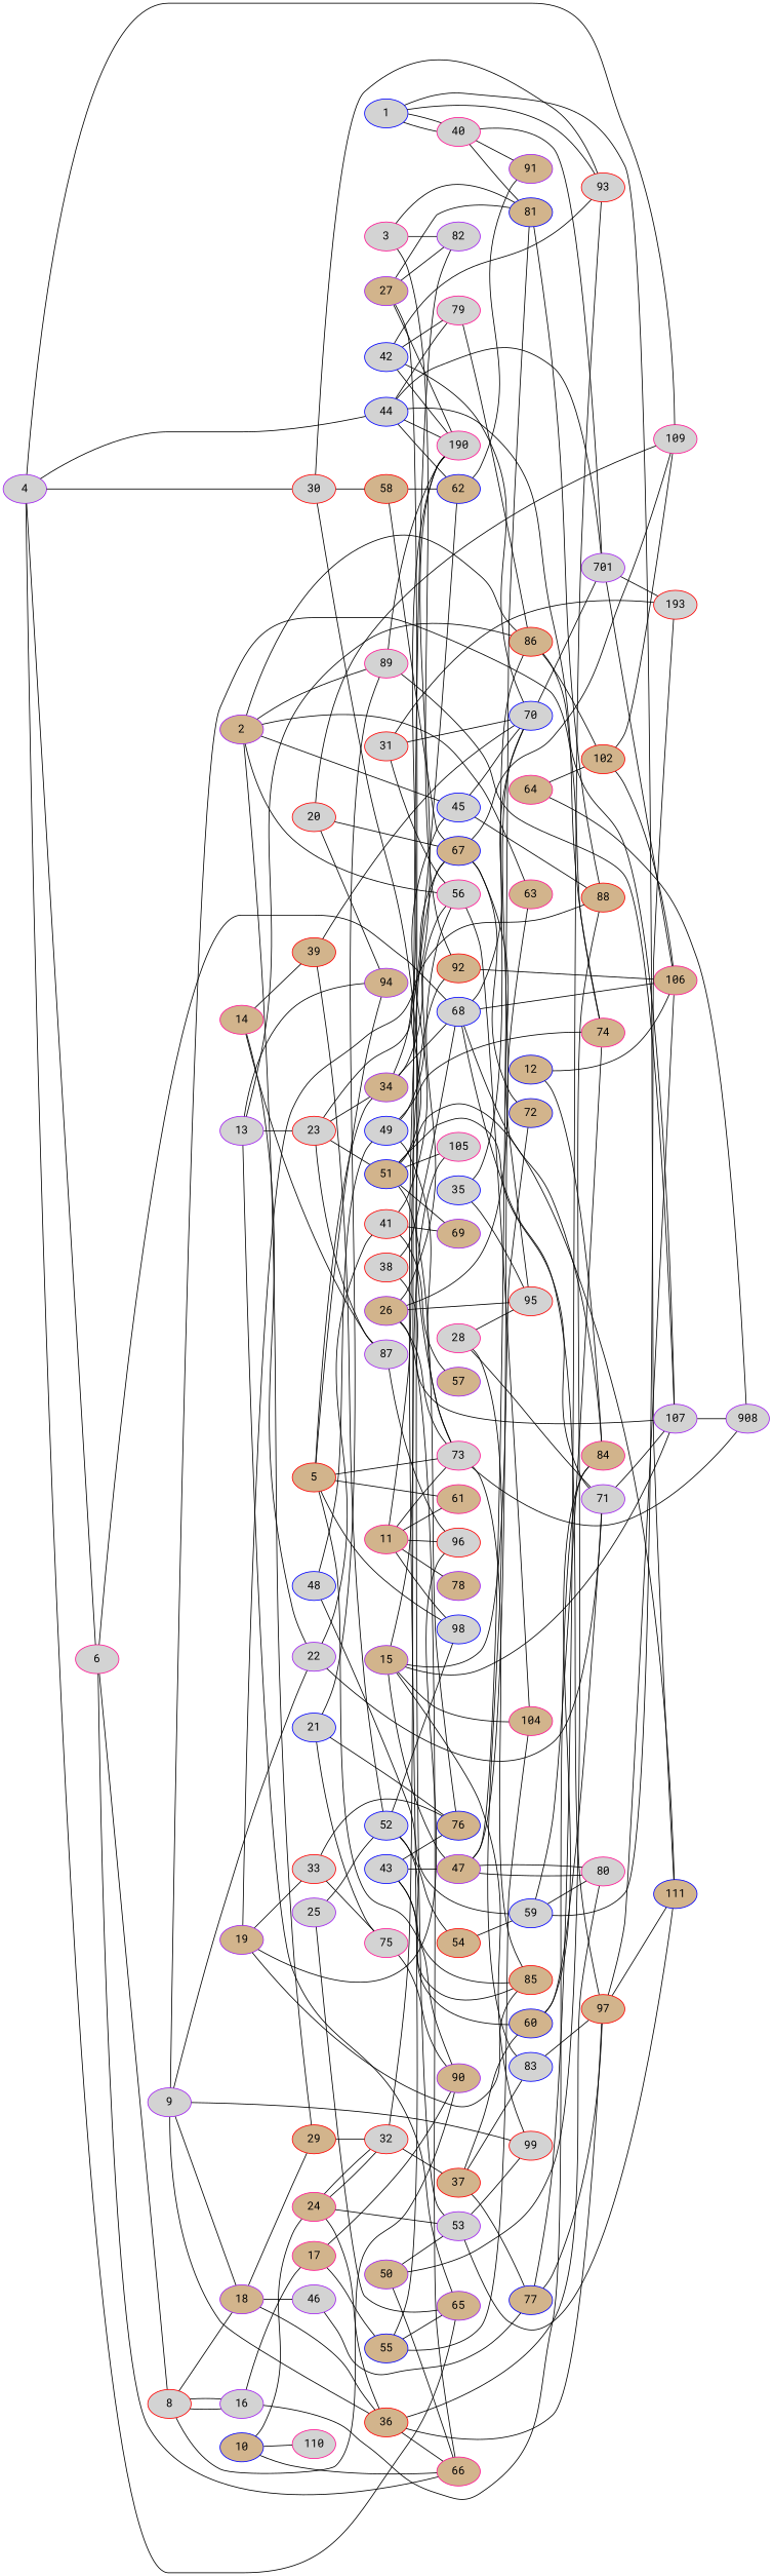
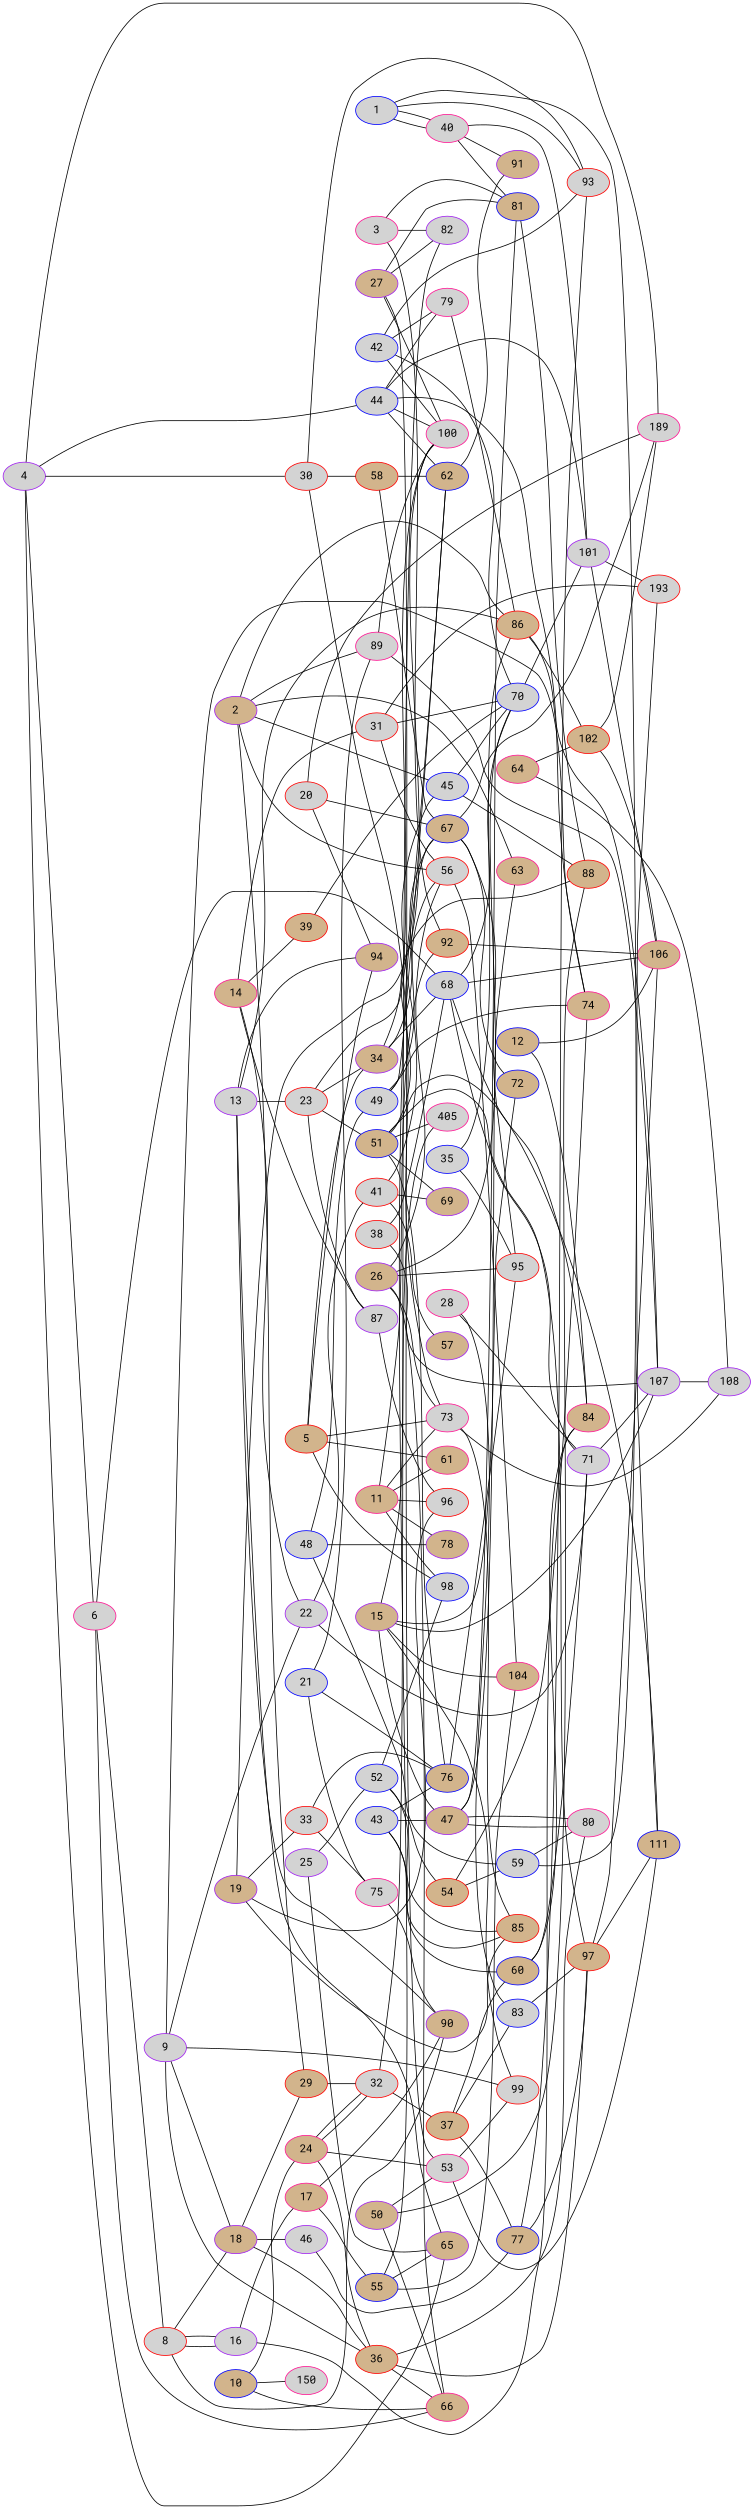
  graph {
    fontname="Roboto Mono"
    rankdir=LR
    node [color=purple fillcolor=lightgrey fontname="Roboto Mono" style=filled]
    edge [fontname="Roboto Mono"]
    1 [color=blue]
    40 [color=deeppink]
    93 [color=red]
    111 [color=blue fillcolor=tan]
    81 [color=blue fillcolor=tan]
    91 [fillcolor=tan]
-   101 [label=701]
+   101
    2 [fillcolor=tan]
    29 [color=red fillcolor=tan]
    45 [color=blue]
-   56 [color=deeppink]
+   56 [color=red]
    63 [color=deeppink fillcolor=tan]
    86 [color=red fillcolor=tan]
    89 [color=deeppink]
    32 [color=red]
    70 [color=blue]
    88 [color=red fillcolor=tan]
    104 [color=deeppink fillcolor=tan]
    107
    102 [color=red fillcolor=tan]
-   100 [color=deeppink label=190]
+   100 [color=deeppink]
    3 [color=deeppink]
    82
    92 [color=red fillcolor=tan]
    106 [color=deeppink fillcolor=tan]
    6 [color=deeppink]
    4
    30 [color=red]
    44 [color=blue]
    65 [fillcolor=tan]
-   109 [color=deeppink]
+   109 [color=deeppink label=189]
    8 [color=red]
    66 [color=deeppink fillcolor=tan]
    68 [color=blue]
    73 [color=deeppink]
    58 [color=red fillcolor=tan]
    74 [color=deeppink fillcolor=tan]
    79 [color=deeppink]
    62 [color=blue fillcolor=tan]
    5 [color=red fillcolor=tan]
    34 [fillcolor=tan]
    61 [color=deeppink fillcolor=tan]
    90 [fillcolor=tan]
    94 [fillcolor=tan]
    98 [color=blue]
    67 [color=blue fillcolor=tan]
    85 [color=red fillcolor=tan]
-   108 [label=908]
+   108
    16
    18 [fillcolor=tan]
    84 [color=deeppink fillcolor=tan]
    97 [color=red fillcolor=tan]
    72 [color=blue fillcolor=tan]
    17 [color=deeppink fillcolor=tan]
    36 [color=red fillcolor=tan]
    46
    9
    22
    99 [color=red]
    41 [color=red]
    71
    80 [color=deeppink]
    10 [color=blue fillcolor=tan]
    24 [color=deeppink fillcolor=tan]
-   110 [color=deeppink]
-   53
+   110 [color=deeppink label=150]
+   53 [color=deeppink]
    11 [color=deeppink fillcolor=tan]
    78 [fillcolor=tan]
    96 [color=red]
    12 [color=blue fillcolor=tan]
    13
    23 [color=red]
    87
    51 [color=blue fillcolor=tan]
    14 [color=deeppink fillcolor=tan]
    31 [color=red]
    39 [color=red fillcolor=tan]
    n78 [color=red label=193]
    52 [color=blue]
    15 [fillcolor=tan]
    47 [fillcolor=tan]
-   105 [color=deeppink]
+   105 [color=deeppink label=405]
    55 [color=blue fillcolor=tan]
    77 [color=blue fillcolor=tan]
    19 [fillcolor=tan]
    33 [color=red]
    75 [color=deeppink]
    76 [color=blue fillcolor=tan]
    20 [color=red]
    95 [color=red]
    21 [color=blue]
    57 [fillcolor=tan]
    69 [fillcolor=tan]
    37 [color=red fillcolor=tan]
    25
    54 [color=red fillcolor=tan]
    26 [fillcolor=tan]
    27 [fillcolor=tan]
    28 [color=deeppink]
    83 [color=blue]
    60 [color=blue fillcolor=tan]
    35 [color=blue]
    38 [color=red]
    42 [color=blue]
    43 [color=blue]
    48 [color=blue]
    49 [color=blue]
    59 [color=blue]
    50 [fillcolor=tan]
    64 [color=deeppink fillcolor=tan]
    1 -- 40
    1 -- 40
    1 -- 93
    1 -- 111
    40 -- 81
    40 -- 91
    40 -- 101
    81 -- 88
    101 -- 106
    101 -- n78
    2 -- 29
    2 -- 45
    2 -- 56
    2 -- 63
    2 -- 86
    2 -- 89
    29 -- 32
    45 -- 70
    45 -- 88
    56 -- 104
    86 -- 107
    86 -- 102
    89 -- 107
    89 -- 100
    32 -- 82
    32 -- 37
    70 -- 101
    107 -- 108
    102 -- 106
    102 -- 109
    3 -- 81
    3 -- 82
    3 -- 92
    92 -- 106
    6 -- 8
    6 -- 66
    6 -- 68
    4 -- 6
    4 -- 30
    4 -- 44
    4 -- 65
    4 -- 109
    30 -- 93
    30 -- 73
    30 -- 58
    44 -- 101
    44 -- 100
    44 -- 74
    44 -- 79
    44 -- 62
    8 -- 90
    8 -- 16
    8 -- 16
    8 -- 18
    68 -- 70
    68 -- 106
    68 -- 84
    68 -- 97
    73 -- 85
    73 -- 108
    58 -- 62
    58 -- 67
    79 -- 86
    62 -- 91
    5 -- 73
    5 -- 34
    5 -- 61
-   5 -- 90
+   13 -- 90
    5 -- 94
    5 -- 98
    34 -- 100
    34 -- 68
    34 -- 67
    67 -- 109
    67 -- 72
    67 -- 95
    16 -- 84
    16 -- 17
    18 -- 29
    18 -- 36
    18 -- 46
    97 -- 111
    97 -- 106
    17 -- 90
    17 -- 55
    36 -- 66
    36 -- 97
    36 -- 80
    46 -- 77
    9 -- 74
    9 -- 18
    9 -- 36
    9 -- 22
    9 -- 99
    22 -- 41
    22 -- 71
    41 -- 45
    41 -- 57
    41 -- 69
    71 -- 107
    10 -- 66
    10 -- 24
    10 -- 110
    24 -- 32
    24 -- 32
    24 -- 36
    24 -- 53
    53 -- 111
    53 -- 99
    11 -- 92
    11 -- 73
    11 -- 61
    11 -- 98
    11 -- 78
    11 -- 96
    12 -- 106
    12 -- 84
    13 -- 86
    13 -- 65
    13 -- 94
    13 -- 23
    23 -- 62
    23 -- 34
    23 -- 87
    23 -- 51
    87 -- 96
    51 -- 111
    51 -- 88
    51 -- 71
    51 -- 105
    51 -- 76
    51 -- 69
    14 -- 22
    14 -- 87
+   14 -- 31
    14 -- 39
    31 -- 56
    31 -- 70
    31 -- n78
    39 -- 70
-   39 -- 52
    52 -- 98
    52 -- 85
    52 -- 54
    15 -- 104
    15 -- 107
    15 -- 72
    15 -- 99
    15 -- 47
    15 -- 105
    47 -- 81
    47 -- 63
    47 -- 80
    47 -- 80
    55 -- 104
    55 -- 65
    55 -- 67
    77 -- 93
    77 -- 97
    19 -- 100
    19 -- 85
    19 -- 96
    19 -- 33
    33 -- 75
    33 -- 76
    75 -- 90
    20 -- 109
    20 -- 94
    20 -- 67
    21 -- 89
    21 -- 75
    21 -- 76
    37 -- 77
    37 -- 83
    37 -- 60
    25 -- 65
    25 -- 52
    54 -- 59
    26 -- 56
    26 -- 70
    26 -- 66
    26 -- 73
    26 -- 95
    27 -- 81
    27 -- 100
    27 -- 82
    27 -- 53
    28 -- 71
-   28 -- 95
+   76 -- 95
    28 -- 83
    83 -- 97
    60 -- 84
    60 -- 71
    35 -- 86
    35 -- 95
    38 -- 107
    38 -- 68
    42 -- 93
    42 -- 70
    42 -- 100
    42 -- 79
    43 -- 85
    43 -- 47
    43 -- 76
    43 -- 60
+   48 -- 78
    48 -- 49
    48 -- 59
    49 -- 56
    49 -- 74
-   49 -- 73
-   59 -- 74
+   49 -- 62
+   54 -- 74
    59 -- 80
    59 -- n78
    50 -- 88
    50 -- 66
    50 -- 53
    64 -- 102
    64 -- 108
  }
